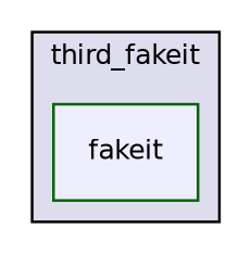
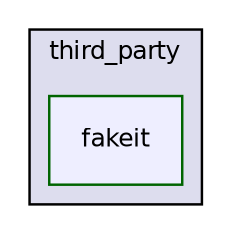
  digraph {
    compound=true
    n1 [fillcolor="#eeeeff" fontname=Helvetica fontsize=10 label=fakeit pencolor=black shape=box style=filled color=darkgreen]
    subgraph cluster_1 {
      bgcolor="#ddddee"
      fontname=Helvetica
      fontsize=10
-     label=third_fakeit
+     label=third_party
      pencolor=black
      n1
    }
  }
